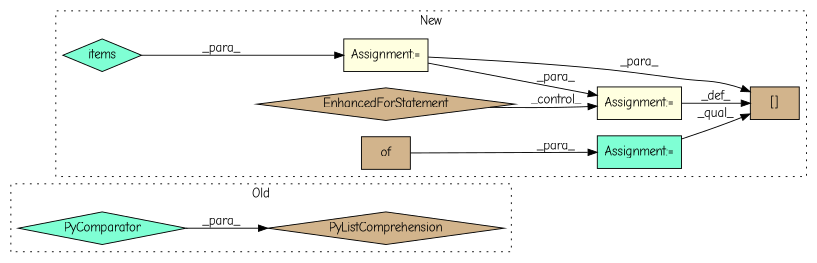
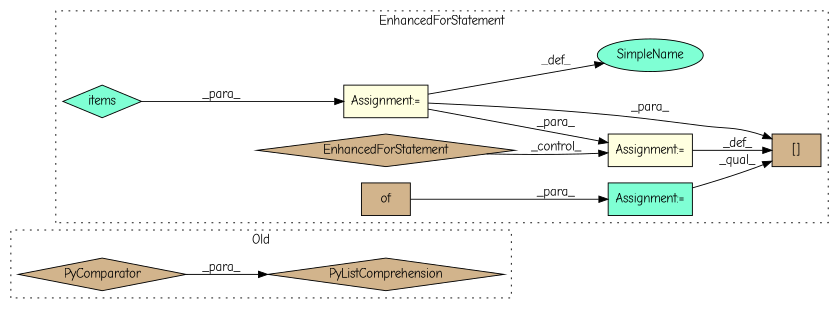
  digraph {
    fontname="Comic Neue"
    rankdir=LR
    node [a=7 fillcolor=tan fontname="Comic Neue" l="63,2" s="11451,11557" shape=box style=filled]
    edge [fontname="Comic Neue"]
    n1 [a=109 l=109 label=PyListComprehension s=9214 shape=diamond]
-   n2 [a=113 fillcolor=aquamarine l=42 label=PyComparator s=9273 shape=diamond]
+   n2 [a=113 l=42 label=PyComparator s=9273 shape=diamond]
    n3 [a=32 fillcolor=aquamarine l=7 label=items s=11550 shape=diamond]
    n4 [fillcolor=lightyellow label="Assignment:="]
    n5 [a=70 label=EnhancedForStatement shape=diamond]
    n6 [fillcolor=lightyellow l=1 label="Assignment:=" s=11592]
    n7 [a=2 l="23,1" label="[]" s="11567,11591"]
    n8 [a=32 l=4 label=of s=11441]
+   n9 [a=42 fillcolor=aquamarine l=6 label=SimpleName s=11518 shape=ellipse]
    n10 [fillcolor=aquamarine l=1 label="Assignment:=" s=11436]
    subgraph cluster_1 {
      label=Old
      style=dotted
      n1
      n2
    }
    subgraph cluster_2 {
-     label=New
+     label=EnhancedForStatement
      style=dotted
      n3
      n4
      n5
      n6
      n7
      n8
+     n9
      n10
    }
    n2 -> n1 [label=_para_]
    n3 -> n4 [label=_para_]
    n4 -> n6 [label=_para_]
    n4 -> n7 [label=_para_]
+   n4 -> n9 [label=_def_]
    n5 -> n6 [label=_control_]
    n6 -> n7 [label=_def_]
    n8 -> n10 [label=_para_]
    n10 -> n7 [label=_qual_]
  }
